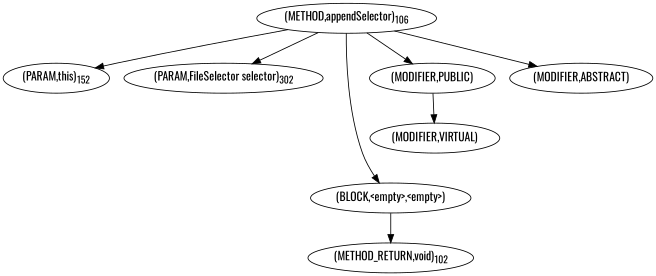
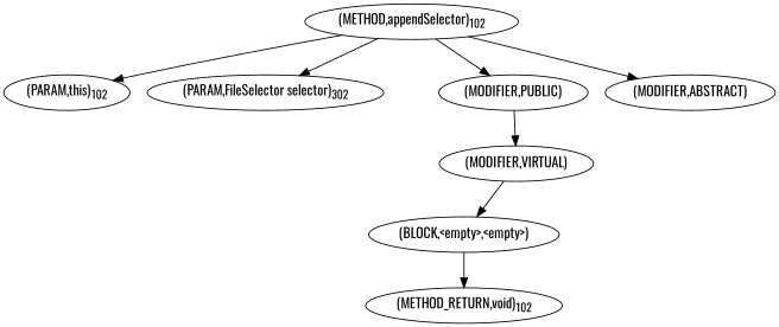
  digraph {
    fontname=Oswald
    node [fontname=Oswald]
    edge [fontname=Oswald]
-   n1 [label=<(METHOD,appendSelector)<SUB>106</SUB>>]
-   n2 [label=<(PARAM,this)<SUB>152</SUB>>]
+   n1 [label=<(METHOD,appendSelector)<SUB>102</SUB>>]
+   n2 [label=<(PARAM,this)<SUB>102</SUB>>]
    n3 [label=<(PARAM,FileSelector selector)<SUB>302</SUB>>]
    n4 [label=<(BLOCK,&lt;empty&gt;,&lt;empty&gt;)>]
    n5 [label=<(MODIFIER,PUBLIC)>]
    n6 [label=<(MODIFIER,ABSTRACT)>]
    n7 [label=<(METHOD_RETURN,void)<SUB>102</SUB>>]
    n8 [label=<(MODIFIER,VIRTUAL)>]
    n1 -> n2
    n1 -> n3
-   n1 -> n4
+   n8 -> n4
    n1 -> n5
    n1 -> n6
    n4 -> n7
    n5 -> n8
  }
